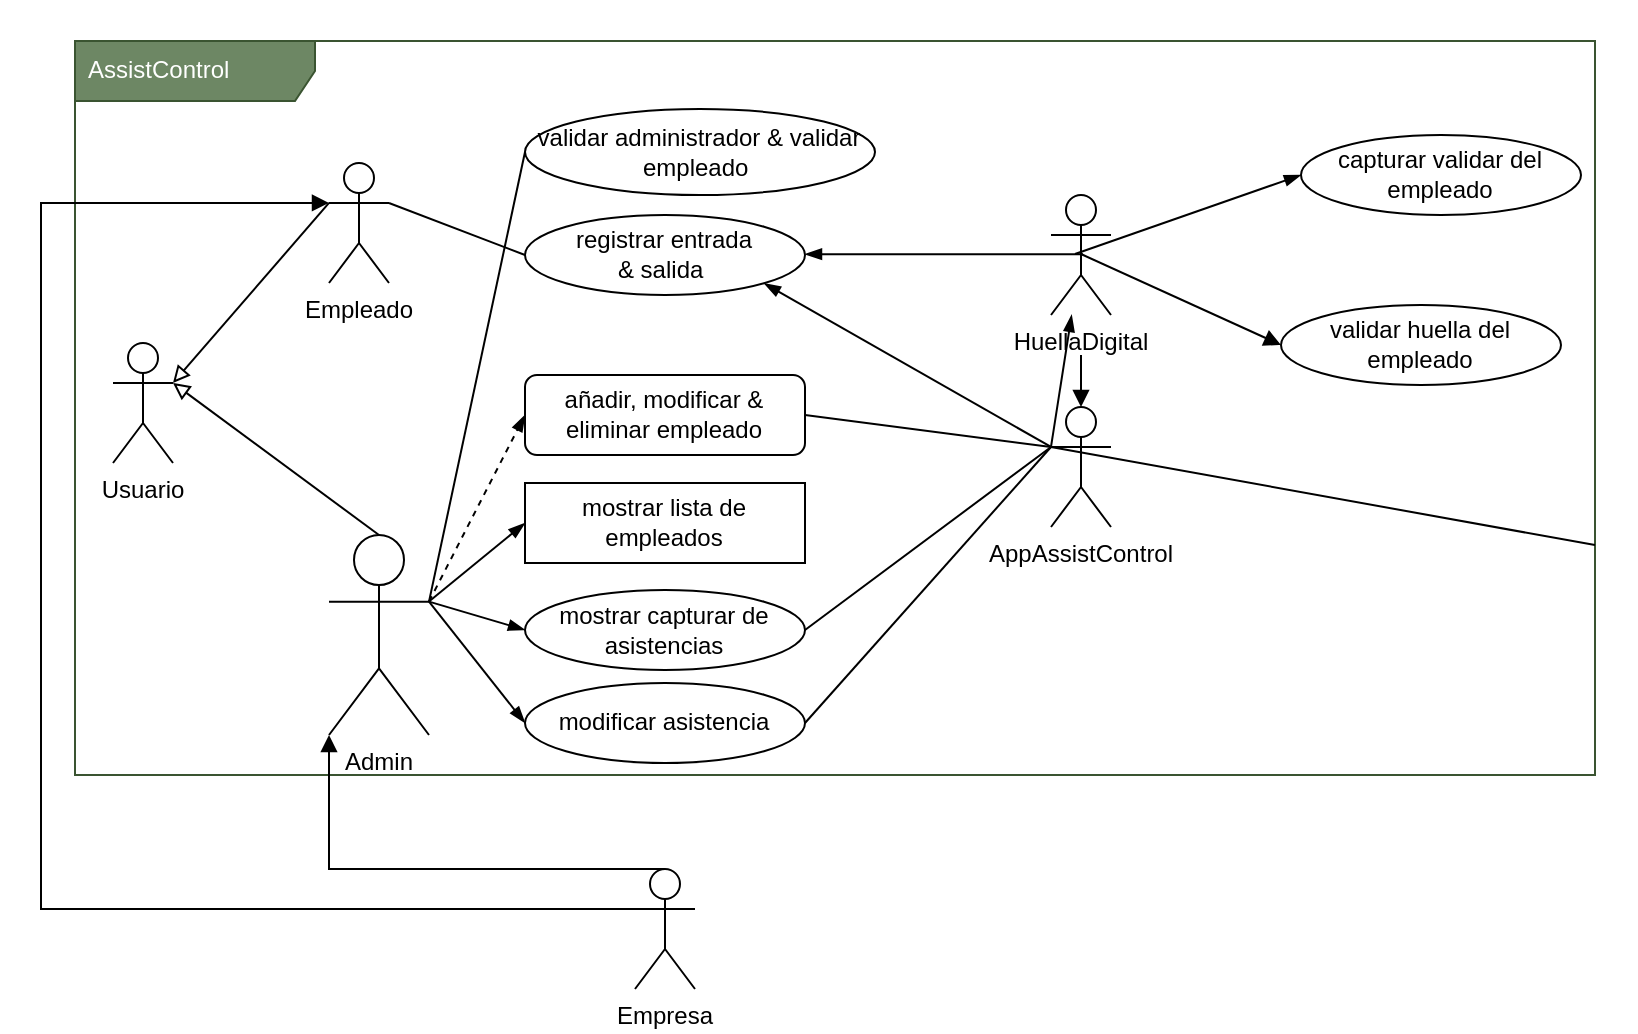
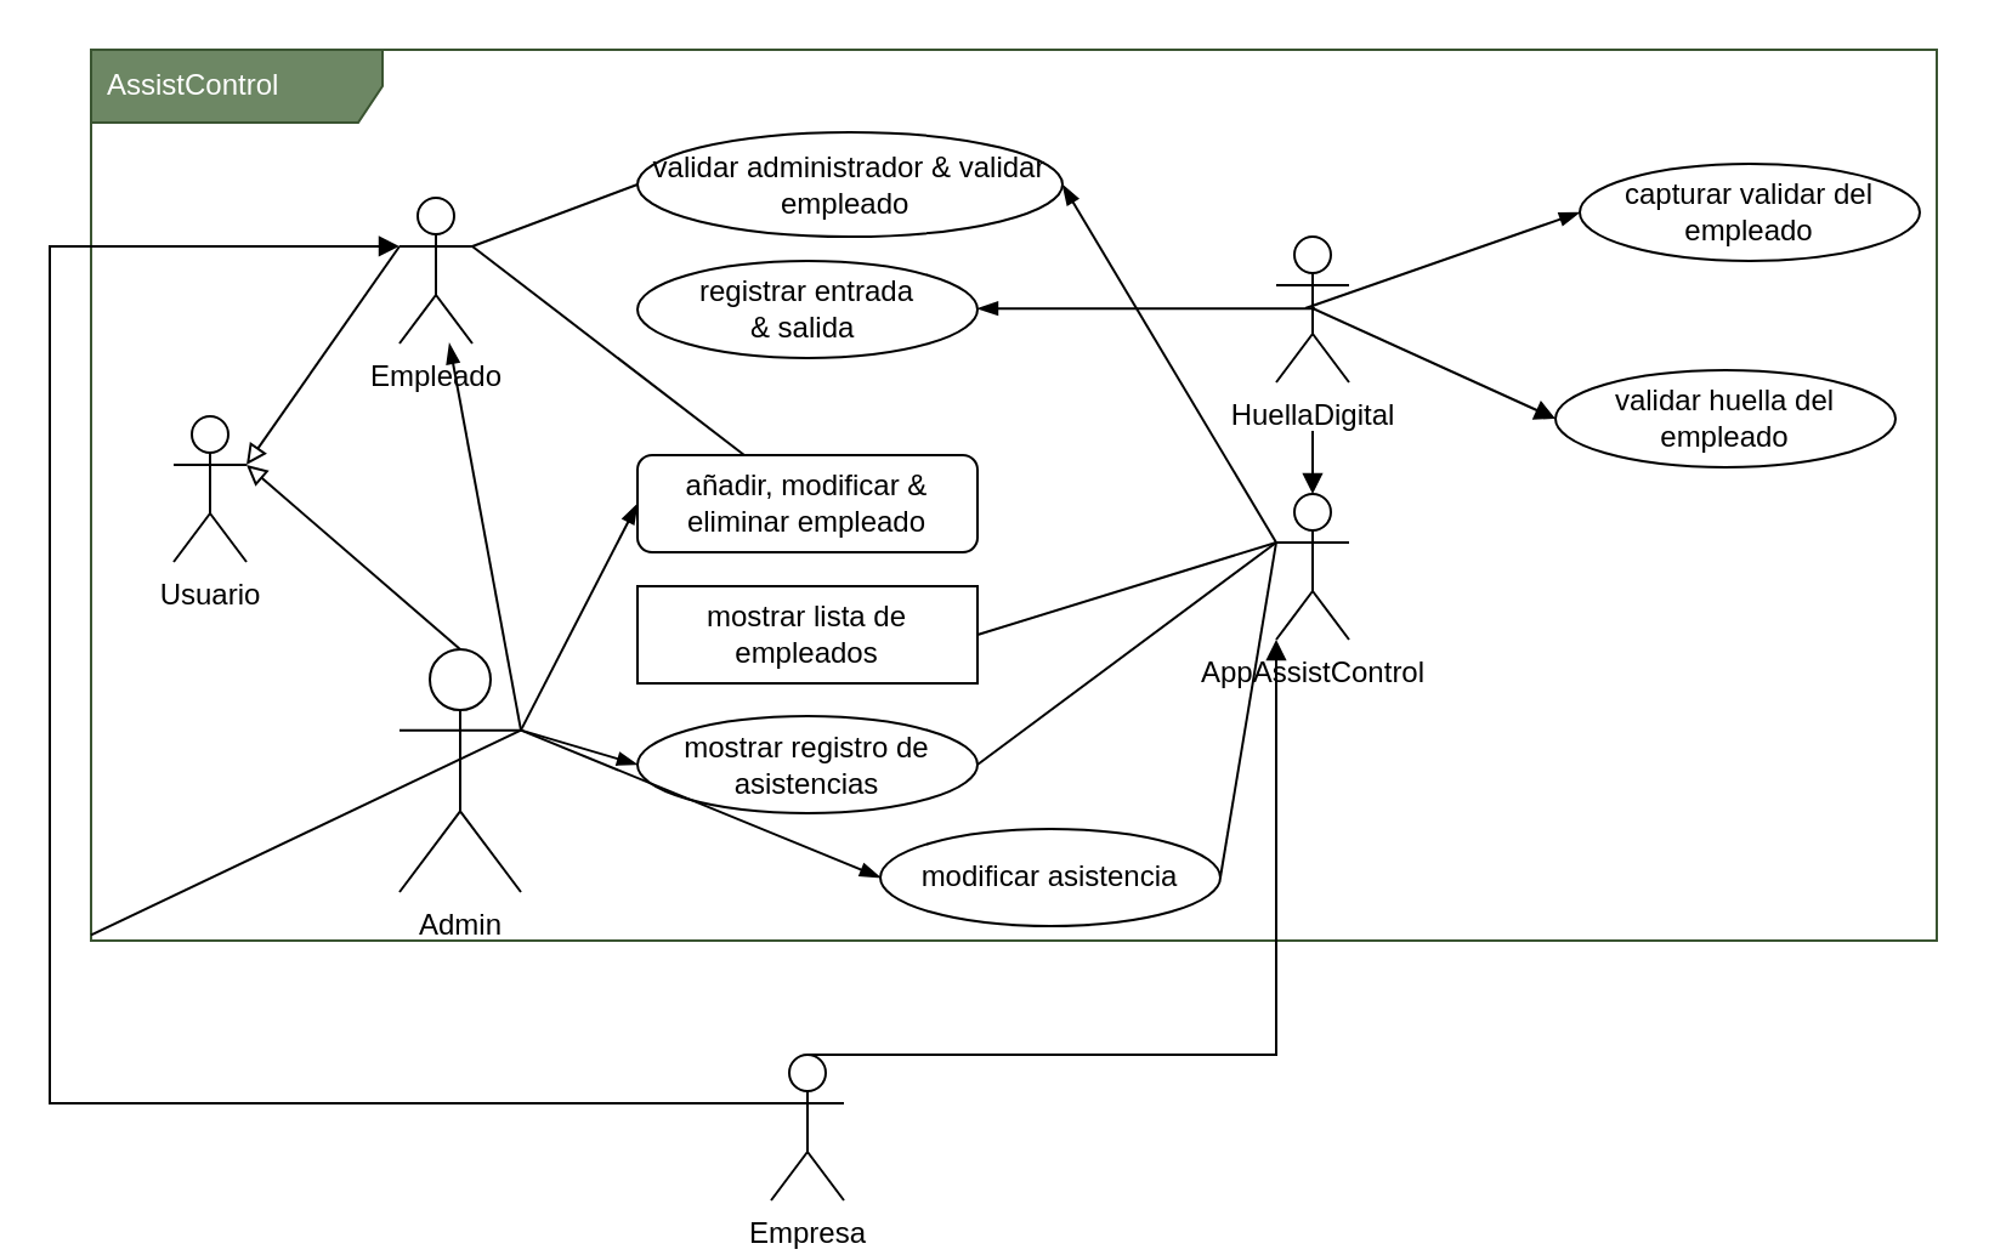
  <mxCell id="0" />
  <mxCell id="1" parent="0" />
  <mxCell id="2" value="AssistControl" style="shape=umlFrame;whiteSpace=wrap;html=1;width=120;height=30;boundedLbl=1;verticalAlign=middle;align=left;spacingLeft=5;strokeColor=#3A5431;fontColor=#ffffff;fillColor=#6d8764;" parent="1" vertex="1"><mxGeometry x="37" y="20" width="760" height="367" as="geometry" /></mxCell>
  <mxCell id="3" value="&lt;font color=&quot;#000000&quot;&gt;Empleado&lt;/font&gt;" style="shape=umlActor;verticalLabelPosition=bottom;verticalAlign=top;html=1;strokeColor=#000000;fillColor=none;" parent="1" vertex="1"><mxGeometry x="164" y="81" width="30" height="60" as="geometry" /></mxCell>
  <mxCell id="4" value="&lt;font color=&quot;#000000&quot;&gt;Admin&lt;/font&gt;" style="shape=umlActor;verticalLabelPosition=bottom;verticalAlign=top;html=1;strokeColor=#000000;fillColor=none;" parent="1" vertex="1"><mxGeometry x="164" y="267" width="50" height="100" as="geometry" /></mxCell>
  <mxCell id="5" value="" style="html=1;verticalAlign=bottom;labelBackgroundColor=none;endArrow=block;endFill=0;strokeColor=#000000;fontColor=#000000;exitX=0.5;exitY=0;exitDx=0;exitDy=0;exitPerimeter=0;entryX=1;entryY=0.333;entryDx=0;entryDy=0;entryPerimeter=0;" parent="1" source="4" target="32" edge="1"><mxGeometry width="160" relative="1" as="geometry"><mxPoint x="114" y="267" as="sourcePoint" /><mxPoint x="144" y="177" as="targetPoint" /></mxGeometry></mxCell>
  <mxCell id="6" value="registrar entrada &lt;br&gt;&amp;amp; salida&amp;nbsp;" style="ellipse;whiteSpace=wrap;html=1;strokeColor=#000000;fontColor=#000000;fillColor=none;" parent="1" vertex="1"><mxGeometry x="262" y="107" width="140" height="40" as="geometry" /></mxCell>
  <mxCell id="7" value="añadir, modificar &amp;amp; eliminar empleado" style="whiteSpace=wrap;html=1;strokeColor=#000000;fontColor=#000000;fillColor=none;rounded=1;" parent="1" vertex="1"><mxGeometry x="262" y="187" width="140" height="40" as="geometry" /></mxCell>
  <mxCell id="8" value="mostrar lista de empleados" style="whiteSpace=wrap;html=1;strokeColor=#000000;fontColor=#000000;fillColor=none;rounded=0;" parent="1" vertex="1"><mxGeometry x="262" y="241" width="140" height="40" as="geometry" /></mxCell>
- <mxCell id="9" value="mostrar capturar de asistencias" style="ellipse;whiteSpace=wrap;html=1;strokeColor=#000000;fontColor=#000000;fillColor=none;" parent="1" vertex="1"><mxGeometry x="262" y="294.5" width="140" height="40" as="geometry" /></mxCell>
- <mxCell id="10" value="modificar asistencia" style="ellipse;whiteSpace=wrap;html=1;strokeColor=#000000;fontColor=#000000;fillColor=none;" parent="1" vertex="1"><mxGeometry x="262" y="341" width="140" height="40" as="geometry" /></mxCell>
- <mxCell id="11" value="" style="endArrow=none;html=1;rounded=0;align=center;verticalAlign=top;endFill=0;labelBackgroundColor=none;endSize=6;startArrow=none;startFill=0;strokeColor=#000000;fontColor=#000000;entryX=0;entryY=0.5;entryDx=0;entryDy=0;exitX=1;exitY=0.333;exitDx=0;exitDy=0;exitPerimeter=0;" parent="1" source="3" target="6" edge="1"><mxGeometry relative="1" as="geometry"><mxPoint x="123" y="127" as="sourcePoint" /><mxPoint x="284" y="126.58" as="targetPoint" /></mxGeometry></mxCell>
- <mxCell id="12" value="" style="endArrow=blockThin;html=1;rounded=0;align=center;verticalAlign=top;endFill=1;labelBackgroundColor=none;endSize=6;startArrow=none;startFill=0;strokeColor=#000000;fontColor=#000000;entryX=0;entryY=0.5;entryDx=0;entryDy=0;exitX=1;exitY=0.333;exitDx=0;exitDy=0;exitPerimeter=0;dashed=1;" parent="1" source="4" target="7" edge="1"><mxGeometry relative="1" as="geometry"><mxPoint x="133" y="137" as="sourcePoint" /><mxPoint x="272" y="137" as="targetPoint" /></mxGeometry></mxCell>
- <mxCell id="13" value="" style="endArrow=blockThin;html=1;rounded=0;align=center;verticalAlign=top;endFill=1;labelBackgroundColor=none;endSize=6;startArrow=none;startFill=0;strokeColor=#000000;fontColor=#000000;entryX=0;entryY=0.5;entryDx=0;entryDy=0;exitX=1;exitY=0.333;exitDx=0;exitDy=0;exitPerimeter=0;" parent="1" source="4" target="8" edge="1"><mxGeometry relative="1" as="geometry"><mxPoint x="204" y="297" as="sourcePoint" /><mxPoint x="272" y="217" as="targetPoint" /></mxGeometry></mxCell>
+ <mxCell id="9" value="mostrar registro de asistencias" style="ellipse;whiteSpace=wrap;html=1;strokeColor=#000000;fontColor=#000000;fillColor=none;" parent="1" vertex="1"><mxGeometry x="262" y="294.5" width="140" height="40" as="geometry" /></mxCell>
+ <mxCell id="10" value="modificar asistencia" style="ellipse;whiteSpace=wrap;html=1;strokeColor=#000000;fontColor=#000000;fillColor=none;" parent="1" vertex="1"><mxGeometry x="362" y="341" width="140" height="40" as="geometry" /></mxCell>
+ <mxCell id="11" value="" style="endArrow=none;html=1;rounded=0;align=center;verticalAlign=top;endFill=0;labelBackgroundColor=none;endSize=6;startArrow=none;startFill=0;strokeColor=#000000;fontColor=#000000;exitX=1;exitY=0.333;exitDx=0;exitDy=0;exitPerimeter=0;" parent="1" source="3" target="7" edge="1"><mxGeometry relative="1" as="geometry"><mxPoint x="123" y="127" as="sourcePoint" /><mxPoint x="284" y="126.58" as="targetPoint" /></mxGeometry></mxCell>
+ <mxCell id="12" value="" style="endArrow=blockThin;html=1;rounded=0;align=center;verticalAlign=top;endFill=1;labelBackgroundColor=none;endSize=6;startArrow=none;startFill=0;strokeColor=#000000;fontColor=#000000;entryX=0;entryY=0.5;entryDx=0;entryDy=0;exitX=1;exitY=0.333;exitDx=0;exitDy=0;exitPerimeter=0;" parent="1" source="4" target="7" edge="1"><mxGeometry relative="1" as="geometry"><mxPoint x="133" y="137" as="sourcePoint" /><mxPoint x="272" y="137" as="targetPoint" /></mxGeometry></mxCell>
+ <mxCell id="13" value="" style="endArrow=blockThin;html=1;rounded=0;align=center;verticalAlign=top;endFill=1;labelBackgroundColor=none;endSize=6;startArrow=none;startFill=0;strokeColor=#000000;fontColor=#000000;exitX=1;exitY=0.333;exitDx=0;exitDy=0;exitPerimeter=0;" parent="1" source="4" target="3" edge="1"><mxGeometry relative="1" as="geometry"><mxPoint x="204" y="297" as="sourcePoint" /><mxPoint x="272" y="217" as="targetPoint" /></mxGeometry></mxCell>
  <mxCell id="14" value="" style="endArrow=blockThin;html=1;rounded=0;align=center;verticalAlign=top;endFill=1;labelBackgroundColor=none;endSize=6;startArrow=none;startFill=0;strokeColor=#000000;fontColor=#000000;entryX=0;entryY=0.5;entryDx=0;entryDy=0;exitX=1;exitY=0.333;exitDx=0;exitDy=0;exitPerimeter=0;" parent="1" source="4" target="9" edge="1"><mxGeometry relative="1" as="geometry"><mxPoint x="214" y="307" as="sourcePoint" /><mxPoint x="282" y="227" as="targetPoint" /></mxGeometry></mxCell>
  <mxCell id="15" value="" style="endArrow=blockThin;html=1;rounded=0;align=center;verticalAlign=top;endFill=1;labelBackgroundColor=none;endSize=6;startArrow=none;startFill=0;strokeColor=#000000;fontColor=#000000;entryX=0;entryY=0.5;entryDx=0;entryDy=0;exitX=1;exitY=0.333;exitDx=0;exitDy=0;exitPerimeter=0;" parent="1" source="4" target="10" edge="1"><mxGeometry relative="1" as="geometry"><mxPoint x="224" y="317" as="sourcePoint" /><mxPoint x="292" y="237" as="targetPoint" /></mxGeometry></mxCell>
  <mxCell id="16" value="AppAssistControl" style="shape=umlActor;verticalLabelPosition=bottom;verticalAlign=top;html=1;strokeColor=#000000;fontColor=#000000;fillColor=none;" parent="1" vertex="1"><mxGeometry x="525" y="203" width="30" height="60" as="geometry" /></mxCell>
  <mxCell id="17" value="HuellaDigital" style="shape=umlActor;verticalLabelPosition=bottom;verticalAlign=top;html=1;strokeColor=#000000;fontColor=#000000;fillColor=none;" parent="1" vertex="1"><mxGeometry x="525" y="97" width="30" height="60" as="geometry" /></mxCell>
  <mxCell id="18" value="" style="endArrow=none;html=1;rounded=0;align=center;verticalAlign=top;endFill=0;labelBackgroundColor=none;endSize=6;startArrow=blockThin;startFill=1;strokeColor=#000000;fontColor=#000000;entryX=0;entryY=0.5;entryDx=0;entryDy=0;exitX=0.5;exitY=0.5;exitDx=0;exitDy=0;exitPerimeter=0;" parent="1" edge="1"><mxGeometry relative="1" as="geometry"><mxPoint x="402" y="126.58" as="sourcePoint" /><mxPoint x="541" y="126.58" as="targetPoint" /></mxGeometry></mxCell>
- <mxCell id="19" value="" style="endArrow=blockThin;html=1;rounded=0;align=center;verticalAlign=top;endFill=1;labelBackgroundColor=none;endSize=6;startArrow=none;startFill=0;strokeColor=#000000;fontColor=#000000;entryX=1;entryY=1;entryDx=0;entryDy=0;exitX=0;exitY=0.333;exitDx=0;exitDy=0;exitPerimeter=0;" parent="1" source="16" target="6" edge="1"><mxGeometry relative="1" as="geometry"><mxPoint x="402" y="277" as="sourcePoint" /><mxPoint x="470" y="197" as="targetPoint" /></mxGeometry></mxCell>
- <mxCell id="20" value="" style="endArrow=none;html=1;rounded=0;align=center;verticalAlign=top;endFill=0;labelBackgroundColor=none;endSize=6;startArrow=none;startFill=0;strokeColor=#000000;fontColor=#000000;entryX=1;entryY=0.5;entryDx=0;entryDy=0;exitX=0;exitY=0.333;exitDx=0;exitDy=0;exitPerimeter=0;" parent="1" source="16" target="7" edge="1"><mxGeometry relative="1" as="geometry"><mxPoint x="414" y="327" as="sourcePoint" /><mxPoint x="482" y="247" as="targetPoint" /></mxGeometry></mxCell>
- <mxCell id="21" value="" style="endArrow=none;html=1;rounded=0;align=center;verticalAlign=top;endFill=0;labelBackgroundColor=none;endSize=6;startArrow=none;startFill=0;strokeColor=#000000;fontColor=#000000;exitX=0;exitY=0.333;exitDx=0;exitDy=0;exitPerimeter=0;" parent="1" source="16" target="2" edge="1"><mxGeometry relative="1" as="geometry"><mxPoint x="224" y="317" as="sourcePoint" /><mxPoint x="292" y="237" as="targetPoint" /></mxGeometry></mxCell>
+ <mxCell id="21" value="" style="endArrow=none;html=1;rounded=0;align=center;verticalAlign=top;endFill=0;labelBackgroundColor=none;endSize=6;startArrow=none;startFill=0;strokeColor=#000000;fontColor=#000000;entryX=1;entryY=0.5;entryDx=0;entryDy=0;exitX=0;exitY=0.333;exitDx=0;exitDy=0;exitPerimeter=0;" parent="1" source="16" target="8" edge="1"><mxGeometry relative="1" as="geometry"><mxPoint x="224" y="317" as="sourcePoint" /><mxPoint x="292" y="237" as="targetPoint" /></mxGeometry></mxCell>
  <mxCell id="22" value="" style="endArrow=none;html=1;rounded=0;align=center;verticalAlign=top;endFill=0;labelBackgroundColor=none;endSize=6;startArrow=none;startFill=0;strokeColor=#000000;fontColor=#000000;entryX=1;entryY=0.5;entryDx=0;entryDy=0;exitX=0;exitY=0.333;exitDx=0;exitDy=0;exitPerimeter=0;" parent="1" source="16" target="9" edge="1"><mxGeometry relative="1" as="geometry"><mxPoint x="535" y="283" as="sourcePoint" /><mxPoint x="412" y="271" as="targetPoint" /></mxGeometry></mxCell>
  <mxCell id="23" value="" style="endArrow=none;html=1;rounded=0;align=center;verticalAlign=top;endFill=0;labelBackgroundColor=none;endSize=6;startArrow=none;startFill=0;strokeColor=#000000;fontColor=#000000;entryX=1;entryY=0.5;entryDx=0;entryDy=0;exitX=0;exitY=0.333;exitDx=0;exitDy=0;exitPerimeter=0;" parent="1" source="16" target="10" edge="1"><mxGeometry relative="1" as="geometry"><mxPoint x="545" y="293" as="sourcePoint" /><mxPoint x="422" y="281" as="targetPoint" /></mxGeometry></mxCell>
  <mxCell id="24" value="validar administrador &amp;amp; validar empleado&amp;nbsp;" style="ellipse;whiteSpace=wrap;html=1;strokeColor=#000000;fontColor=#000000;fillColor=none;" parent="1" vertex="1"><mxGeometry x="262" y="54" width="175" height="43" as="geometry" /></mxCell>
- <mxCell id="26" value="" style="endArrow=blockThin;html=1;rounded=0;align=center;verticalAlign=top;endFill=1;labelBackgroundColor=none;endSize=6;startArrow=none;startFill=0;strokeColor=#000000;fontColor=#000000;exitX=0;exitY=0.333;exitDx=0;exitDy=0;exitPerimeter=0;" parent="1" source="16" target="17" edge="1"><mxGeometry relative="1" as="geometry"><mxPoint x="519" y="204" as="sourcePoint" /><mxPoint x="412" y="137" as="targetPoint" /></mxGeometry></mxCell>
+ <mxCell id="25" value="" style="endArrow=none;html=1;rounded=0;align=center;verticalAlign=top;endFill=0;labelBackgroundColor=none;endSize=6;startArrow=none;startFill=0;strokeColor=#000000;fontColor=#000000;entryX=0;entryY=0.5;entryDx=0;entryDy=0;exitX=1;exitY=0.333;exitDx=0;exitDy=0;exitPerimeter=0;" parent="1" source="3" target="24" edge="1"><mxGeometry relative="1" as="geometry"><mxPoint x="123" y="127" as="sourcePoint" /><mxPoint x="272" y="137" as="targetPoint" /></mxGeometry></mxCell>
+ <mxCell id="26" value="" style="endArrow=blockThin;html=1;rounded=0;align=center;verticalAlign=top;endFill=1;labelBackgroundColor=none;endSize=6;startArrow=none;startFill=0;strokeColor=#000000;fontColor=#000000;entryX=1;entryY=0.5;entryDx=0;entryDy=0;exitX=0;exitY=0.333;exitDx=0;exitDy=0;exitPerimeter=0;" parent="1" source="16" target="24" edge="1"><mxGeometry relative="1" as="geometry"><mxPoint x="519" y="204" as="sourcePoint" /><mxPoint x="412" y="137" as="targetPoint" /></mxGeometry></mxCell>
  <mxCell id="27" value="" style="endArrow=blockThin;html=1;rounded=0;align=center;verticalAlign=top;endFill=1;labelBackgroundColor=none;endSize=6;startArrow=none;startFill=0;strokeColor=#000000;fontColor=#000000;entryX=0;entryY=0.5;entryDx=0;entryDy=0;exitX=0.5;exitY=0.5;exitDx=0;exitDy=0;exitPerimeter=0;" parent="1" target="29" edge="1"><mxGeometry relative="1" as="geometry"><mxPoint x="537" y="126.5" as="sourcePoint" /><mxPoint x="676" y="126.5" as="targetPoint" /></mxGeometry></mxCell>
  <mxCell id="28" value="" style="endArrow=block;html=1;rounded=0;align=center;verticalAlign=top;endFill=1;labelBackgroundColor=none;endSize=6;startArrow=none;startFill=0;strokeColor=#000000;fontColor=#000000;entryX=0;entryY=0.5;entryDx=0;entryDy=0;exitX=0.5;exitY=0.5;exitDx=0;exitDy=0;exitPerimeter=0;" parent="1" target="30" edge="1"><mxGeometry relative="1" as="geometry"><mxPoint x="540" y="126.5" as="sourcePoint" /><mxPoint x="679" y="126.5" as="targetPoint" /></mxGeometry></mxCell>
  <mxCell id="29" value="capturar validar del empleado" style="ellipse;whiteSpace=wrap;html=1;strokeColor=#000000;fontColor=#000000;fillColor=none;" parent="1" vertex="1"><mxGeometry x="650" y="67" width="140" height="40" as="geometry" /></mxCell>
  <mxCell id="30" value="validar huella del empleado" style="ellipse;whiteSpace=wrap;html=1;strokeColor=#000000;fontColor=#000000;fillColor=none;" parent="1" vertex="1"><mxGeometry x="640" y="152" width="140" height="40" as="geometry" /></mxCell>
  <mxCell id="31" value="" style="endArrow=block;html=1;rounded=0;align=center;verticalAlign=top;endFill=1;labelBackgroundColor=none;endSize=6;startArrow=none;startFill=0;strokeColor=#000000;fontColor=#000000;entryX=0.5;entryY=0;entryDx=0;entryDy=0;exitX=0.5;exitY=0.5;exitDx=0;exitDy=0;exitPerimeter=0;entryPerimeter=0;" parent="1" target="16" edge="1"><mxGeometry relative="1" as="geometry"><mxPoint x="540" y="177" as="sourcePoint" /><mxPoint x="650" y="217.5" as="targetPoint" /></mxGeometry></mxCell>
- <mxCell id="32" value="&lt;font color=&quot;#000000&quot;&gt;Usuario&lt;/font&gt;" style="shape=umlActor;verticalLabelPosition=bottom;verticalAlign=top;html=1;strokeColor=#000000;fillColor=none;" parent="1" vertex="1"><mxGeometry x="56" y="171" width="30" height="60" as="geometry" /></mxCell>
+ <mxCell id="32" value="&lt;font color=&quot;#000000&quot;&gt;Usuario&lt;/font&gt;" style="shape=umlActor;verticalLabelPosition=bottom;verticalAlign=top;html=1;strokeColor=#000000;fillColor=none;" parent="1" vertex="1"><mxGeometry x="71" y="171" width="30" height="60" as="geometry" /></mxCell>
  <mxCell id="33" value="" style="html=1;verticalAlign=bottom;labelBackgroundColor=none;endArrow=block;endFill=0;strokeColor=#000000;fontColor=#000000;exitX=0;exitY=0.333;exitDx=0;exitDy=0;exitPerimeter=0;entryX=1;entryY=0.333;entryDx=0;entryDy=0;entryPerimeter=0;" parent="1" source="3" target="32" edge="1"><mxGeometry width="160" relative="1" as="geometry"><mxPoint x="-14" y="137" as="sourcePoint" /><mxPoint x="-49" y="47" as="targetPoint" /></mxGeometry></mxCell>
- <mxCell id="34" value="" style="endArrow=none;html=1;rounded=0;align=center;verticalAlign=top;endFill=0;labelBackgroundColor=none;endSize=6;startArrow=none;startFill=0;strokeColor=#000000;fontColor=#000000;entryX=0;entryY=0.5;entryDx=0;entryDy=0;exitX=1;exitY=0.333;exitDx=0;exitDy=0;exitPerimeter=0;" parent="1" source="4" target="24" edge="1"><mxGeometry relative="1" as="geometry"><mxPoint x="-52" y="306.25" as="sourcePoint" /><mxPoint x="16" y="287.75" as="targetPoint" /></mxGeometry></mxCell>
+ <mxCell id="34" value="" style="endArrow=none;html=1;rounded=0;align=center;verticalAlign=top;endFill=0;labelBackgroundColor=none;endSize=6;startArrow=none;startFill=0;strokeColor=#000000;fontColor=#000000;exitX=1;exitY=0.333;exitDx=0;exitDy=0;exitPerimeter=0;" parent="1" source="4" target="2" edge="1"><mxGeometry relative="1" as="geometry"><mxPoint x="-52" y="306.25" as="sourcePoint" /><mxPoint x="16" y="287.75" as="targetPoint" /></mxGeometry></mxCell>
  <mxCell id="35" value="Empresa" style="shape=umlActor;verticalLabelPosition=bottom;verticalAlign=top;html=1;strokeColor=#000000;fontColor=#000000;fillColor=none;" parent="1" vertex="1"><mxGeometry x="317" y="434" width="30" height="60" as="geometry" /></mxCell>
- <mxCell id="37" value="" style="endArrow=block;html=1;rounded=0;align=center;verticalAlign=top;endFill=1;labelBackgroundColor=none;endSize=6;startArrow=none;startFill=0;strokeColor=#000000;fontColor=#000000;exitX=0.5;exitY=0;exitDx=0;exitDy=0;exitPerimeter=0;entryX=0;entryY=1;entryDx=0;entryDy=0;entryPerimeter=0;" parent="1" source="35" target="4" edge="1"><mxGeometry relative="1" as="geometry"><mxPoint x="342" y="444" as="sourcePoint" /><mxPoint x="160" y="337" as="targetPoint" /><Array as="points"><mxPoint x="164" y="434" /></Array></mxGeometry></mxCell>
+ <mxCell id="36" value="" style="endArrow=block;html=1;rounded=0;align=center;verticalAlign=top;endFill=1;labelBackgroundColor=none;endSize=6;startArrow=none;startFill=0;strokeColor=#000000;fontColor=#000000;exitX=0.5;exitY=0;exitDx=0;exitDy=0;exitPerimeter=0;entryX=0;entryY=1;entryDx=0;entryDy=0;entryPerimeter=0;" parent="1" source="35" target="16" edge="1"><mxGeometry relative="1" as="geometry"><mxPoint x="405" y="404" as="sourcePoint" /><mxPoint x="515" y="444.5" as="targetPoint" /><Array as="points"><mxPoint x="525" y="434" /></Array></mxGeometry></mxCell>
  <mxCell id="38" value="" style="endArrow=block;html=1;rounded=0;align=center;verticalAlign=top;endFill=1;labelBackgroundColor=none;endSize=6;startArrow=none;startFill=0;strokeColor=#000000;fontColor=#000000;exitX=0.5;exitY=0;exitDx=0;exitDy=0;exitPerimeter=0;entryX=0;entryY=0.333;entryDx=0;entryDy=0;entryPerimeter=0;" parent="1" target="3" edge="1"><mxGeometry relative="1" as="geometry"><mxPoint x="317" y="454" as="sourcePoint" /><mxPoint x="149" y="347" as="targetPoint" /><Array as="points"><mxPoint x="20" y="454" /><mxPoint x="20" y="101" /></Array></mxGeometry></mxCell>
